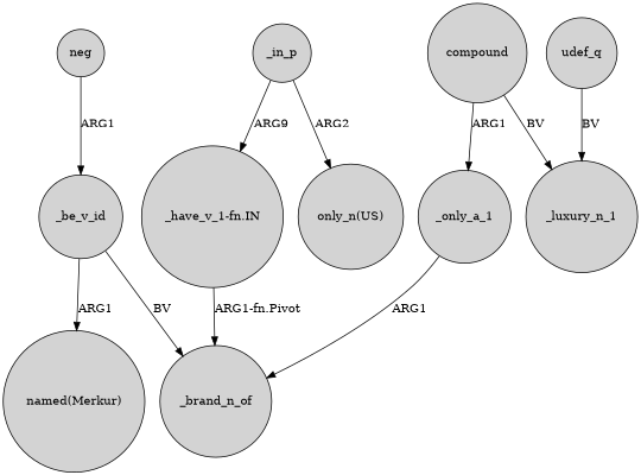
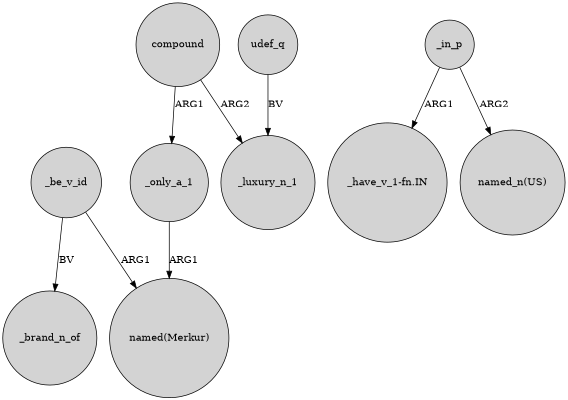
  digraph {
    node [shape=circle style=filled]
    _only_a_1
    _brand_n_of
-   neg
    _be_v_id
    "named(Merkur)"
    compound
    _luxury_n_1
    "_have_v_1-fn.IN"
    udef_q
    _in_p
-   "named_n(US)" [label="only_n(US)"]
-   _only_a_1 -> _brand_n_of [label=ARG1]
-   neg -> _be_v_id [label=ARG1]
+   "named_n(US)"
+   _only_a_1 -> "named(Merkur)" [label=ARG1]
    _be_v_id -> _brand_n_of [label=BV]
    _be_v_id -> "named(Merkur)" [label=ARG1]
    compound -> _only_a_1 [label=ARG1]
-   compound -> _luxury_n_1 [label=BV]
-   "_have_v_1-fn.IN" -> _brand_n_of [label="ARG1-fn.Pivot"]
+   compound -> _luxury_n_1 [label=ARG2]
    udef_q -> _luxury_n_1 [label=BV]
-   _in_p -> "_have_v_1-fn.IN" [label=ARG9]
+   _in_p -> "_have_v_1-fn.IN" [label=ARG1]
    _in_p -> "named_n(US)" [label=ARG2]
  }
